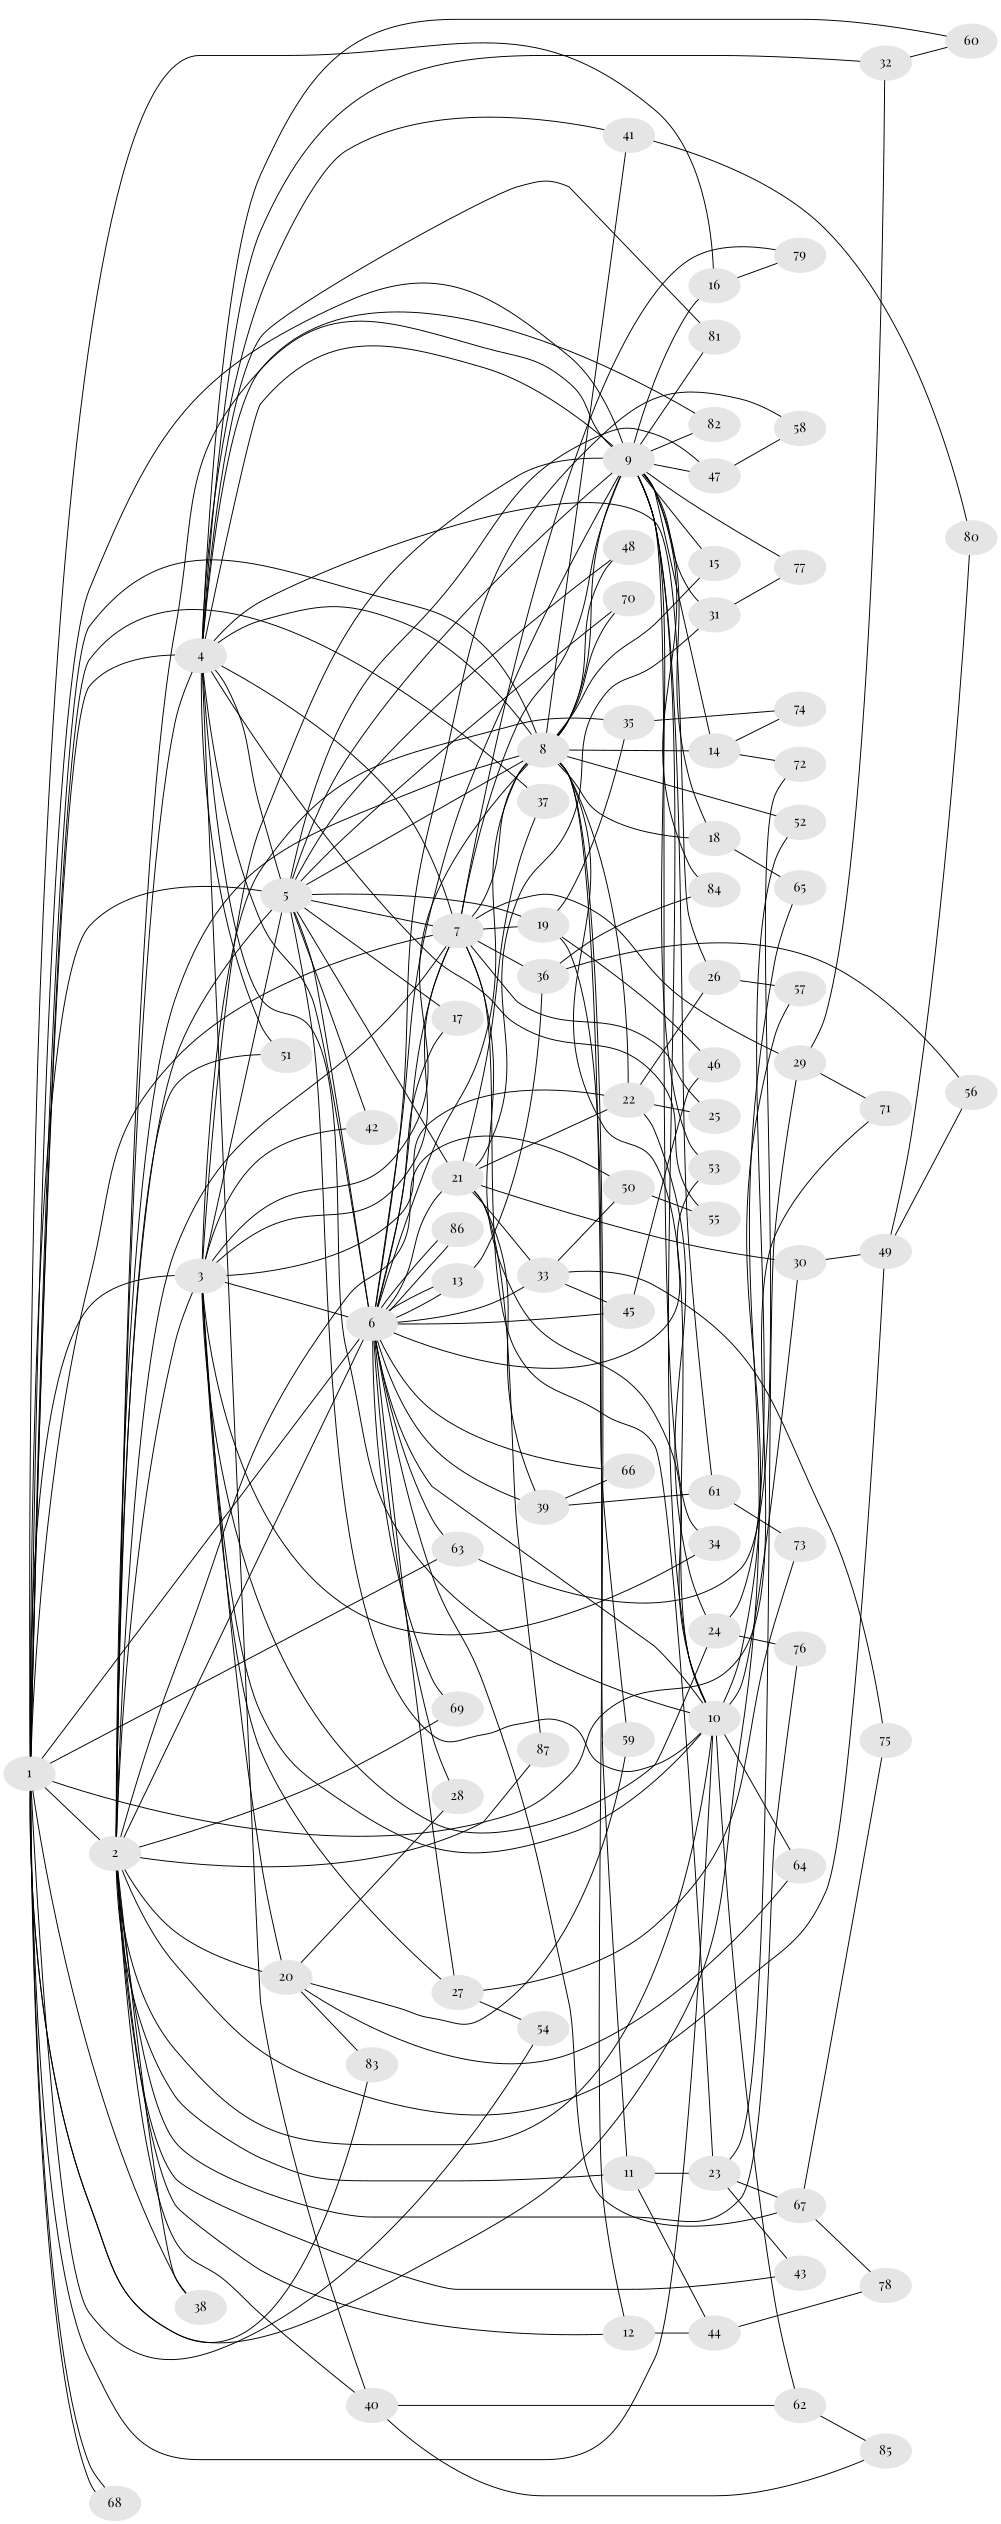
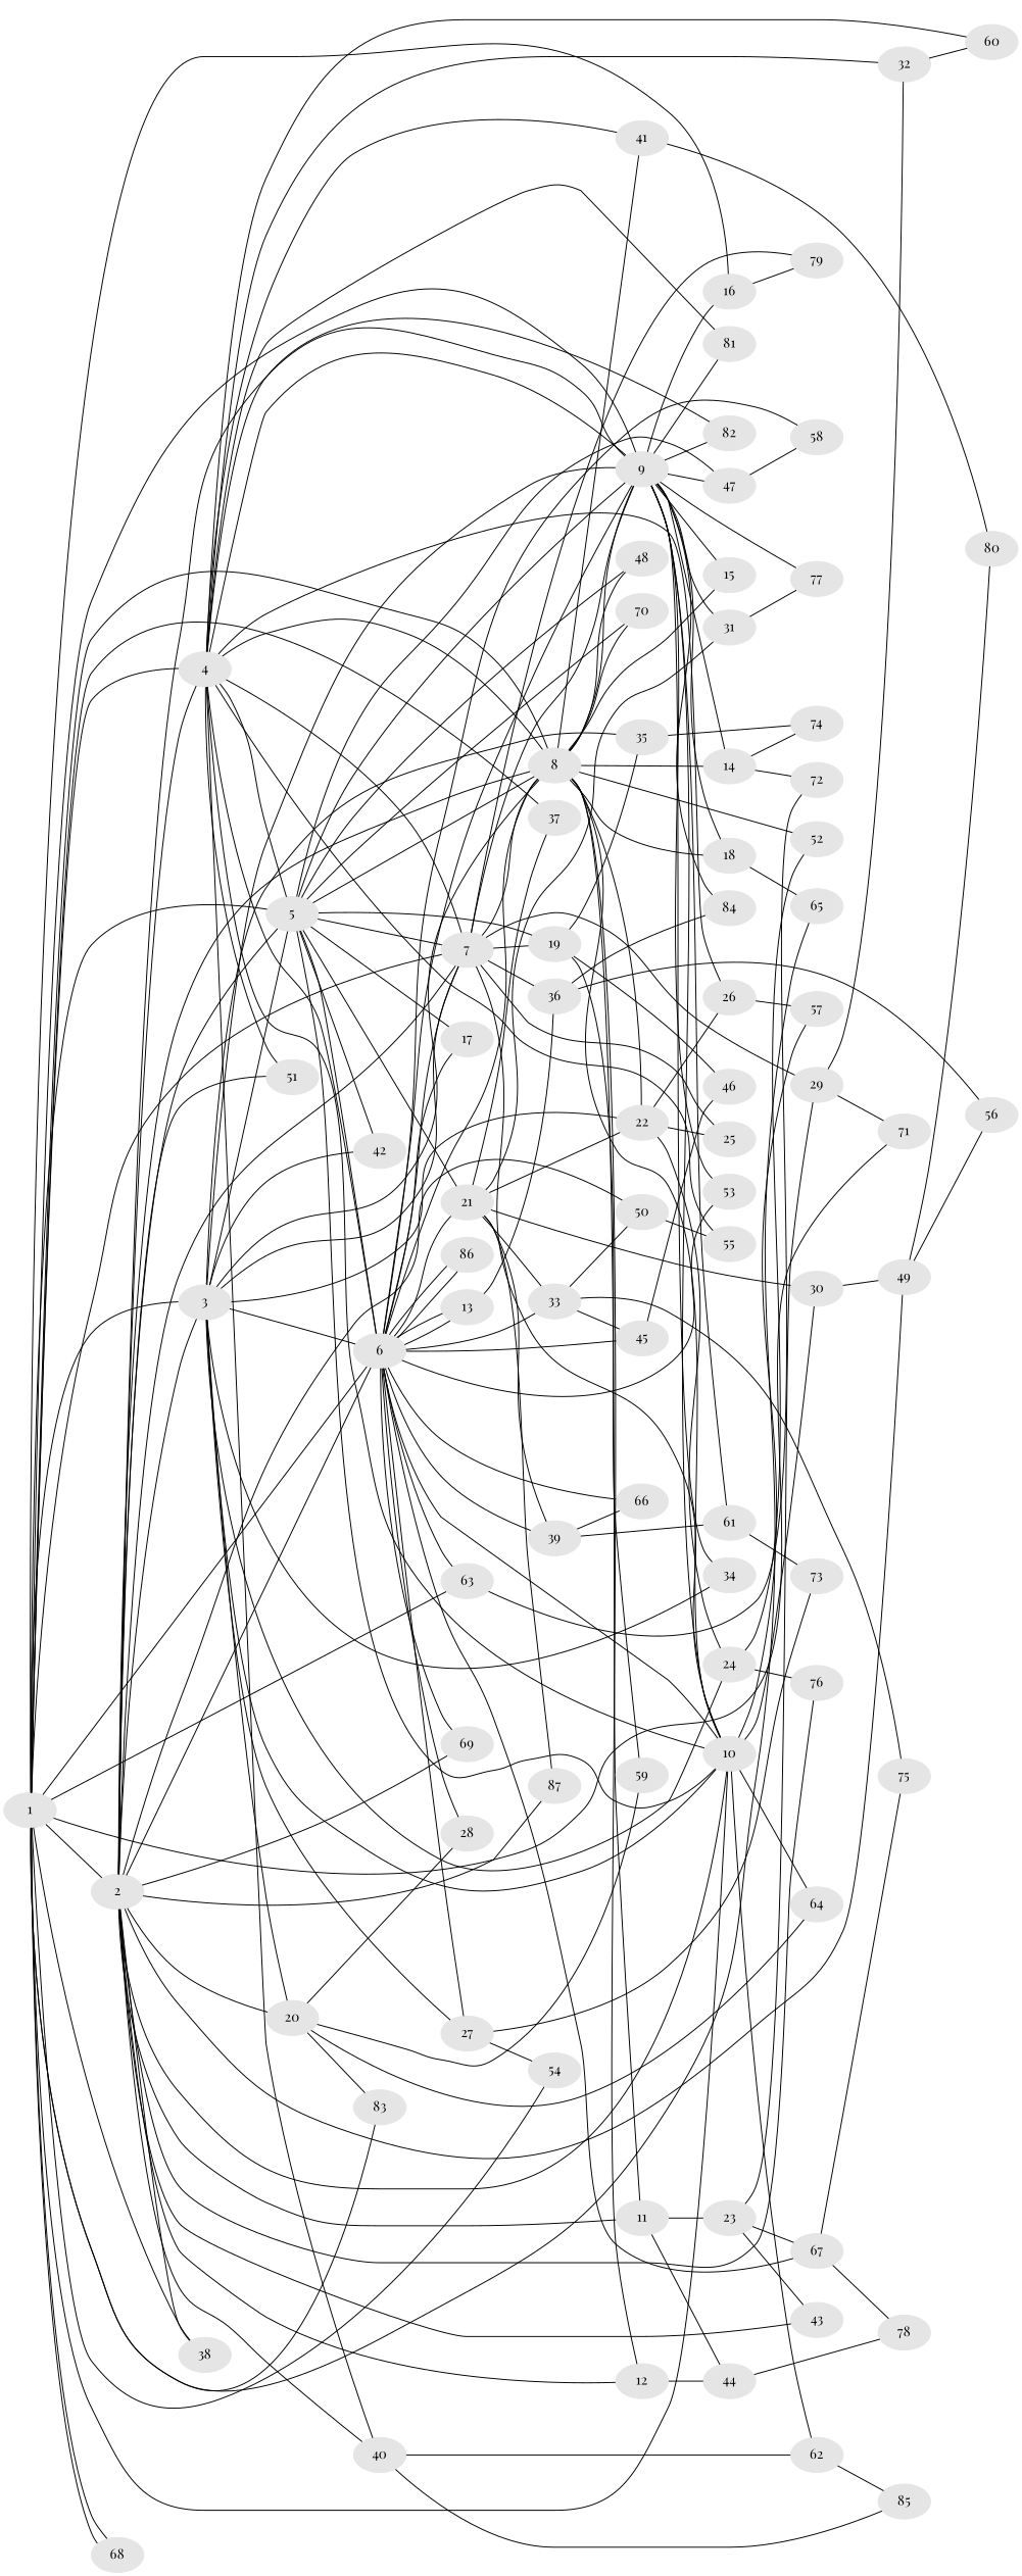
  graph {
    fontname="Playfair Display"
    rankdir=LR
    node [color=gray90 fontname="Playfair Display" style=filled]
    edge [fontname="Playfair Display"]
    1
    2
    3
    4
    5
    6
    7
    8
    9
    10
    16
    37
    38
    54
    63
    65
    68
    71
    83
    11
    12
    20
    40
    43
    49
    50
    51
    69
    76
    87
    24
    27
    34
    35
    42
    22
    26
    32
    41
    55
    60
    81
    82
    17
    19
    21
    47
    48
    70
    13
    28
    33
    39
    45
    53
    58
    66
    67
    86
    23
    25
    29
    36
    79
    14
    15
    18
    52
    31
    61
    77
    84
    30
    57
    62
    64
    72
    44
    59
    85
    56
    80
    73
    74
    46
    75
    78
    1 -- 2
    1 -- 3
    1 -- 4
    1 -- 5
    1 -- 6
    1 -- 7
    1 -- 8
    1 -- 9
    1 -- 10
    1 -- 16
    1 -- 37
    1 -- 38
    1 -- 54
    1 -- 63
    1 -- 65
    1 -- 68
    1 -- 68
    1 -- 71
    1 -- 83
    2 -- 3
    2 -- 4
    2 -- 5
    2 -- 6
    2 -- 7
    2 -- 8
    2 -- 9
    2 -- 10
    2 -- 38
    2 -- 11
    2 -- 12
    2 -- 20
    2 -- 40
    2 -- 43
    2 -- 49
    2 -- 50
    2 -- 51
    2 -- 69
    2 -- 76
    2 -- 87
    3 -- 5
    3 -- 6
    3 -- 7
    3 -- 8
    3 -- 9
    3 -- 10
    3 -- 20
    3 -- 24
    3 -- 27
    3 -- 34
    3 -- 35
    3 -- 42
    3 -- 22
    4 -- 5
    4 -- 6
    4 -- 7
    4 -- 8
    4 -- 9
    4 -- 10
    4 -- 40
    4 -- 51
    4 -- 26
    4 -- 32
    4 -- 41
    4 -- 55
    4 -- 60
    4 -- 81
    4 -- 82
    5 -- 6
    5 -- 7
    5 -- 8
    5 -- 9
    5 -- 10
    5 -- 42
    5 -- 17
    5 -- 19
    5 -- 21
    5 -- 47
    5 -- 48
    5 -- 70
    6 -- 7
    6 -- 8
    6 -- 9
    6 -- 10
    6 -- 63
    6 -- 69
    6 -- 27
    6 -- 17
    6 -- 21
    6 -- 13
    6 -- 13
    6 -- 28
    6 -- 33
    6 -- 39
    6 -- 45
    6 -- 53
    6 -- 58
    6 -- 66
    6 -- 67
    6 -- 86
    6 -- 86
    7 -- 8
    7 -- 9
    7 -- 10
    7 -- 19
-   7 -- 23
    7 -- 25
    7 -- 29
    7 -- 36
    7 -- 79
    8 -- 9
    8 -- 10
    8 -- 11
    8 -- 12
    8 -- 22
    8 -- 41
    8 -- 48
    8 -- 70
    8 -- 14
    8 -- 15
    8 -- 18
    8 -- 52
    9 -- 10
    9 -- 16
    9 -- 34
    9 -- 81
    9 -- 82
    9 -- 47
    9 -- 53
    9 -- 14
    9 -- 15
    9 -- 18
    9 -- 31
    9 -- 61
    9 -- 77
    9 -- 84
    10 -- 30
    10 -- 57
    10 -- 62
    10 -- 64
    16 -- 79
    63 -- 72
    11 -- 23
    11 -- 44
    12 -- 44
    20 -- 83
    20 -- 28
    20 -- 64
    20 -- 59
    40 -- 62
    40 -- 85
    49 -- 56
    49 -- 80
    50 -- 55
    24 -- 76
    24 -- 52
    27 -- 54
    27 -- 73
    35 -- 74
    22 -- 24
    22 -- 26
    22 -- 25
    26 -- 57
    32 -- 60
    41 -- 80
    19 -- 35
    19 -- 59
    19 -- 46
    21 -- 37
    21 -- 87
    21 -- 22
    21 -- 33
    21 -- 39
    21 -- 31
    21 -- 30
    47 -- 58
    13 -- 36
    33 -- 50
    33 -- 45
    33 -- 75
    39 -- 66
    39 -- 61
    45 -- 46
    67 -- 75
    67 -- 78
    23 -- 43
    23 -- 67
    23 -- 29
    29 -- 71
    29 -- 32
    36 -- 84
    36 -- 56
    14 -- 72
    14 -- 74
    18 -- 65
    31 -- 77
    61 -- 73
    30 -- 49
    62 -- 85
    44 -- 78
  }
